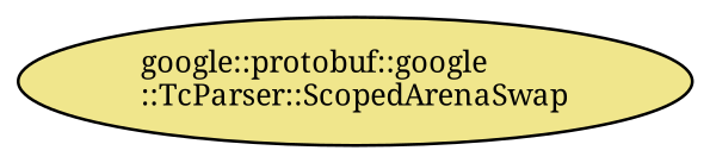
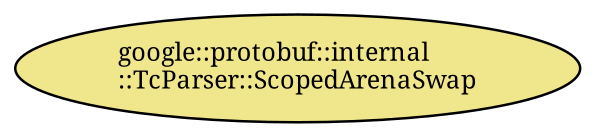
  digraph {
    rankdir=TB
    fontname="Noto Serif"
-   n1 [color=black fillcolor=khaki fontname="Noto Serif" fontsize=10 height=0.2 label="google::protobuf::google\l::TcParser::ScopedArenaSwap" shape=ellipse style=filled width=0.4]
+   n1 [color=black fillcolor=khaki fontname="Noto Serif" fontsize=10 height=0.2 label="google::protobuf::internal\l::TcParser::ScopedArenaSwap" shape=ellipse style=filled width=0.4]
  }
